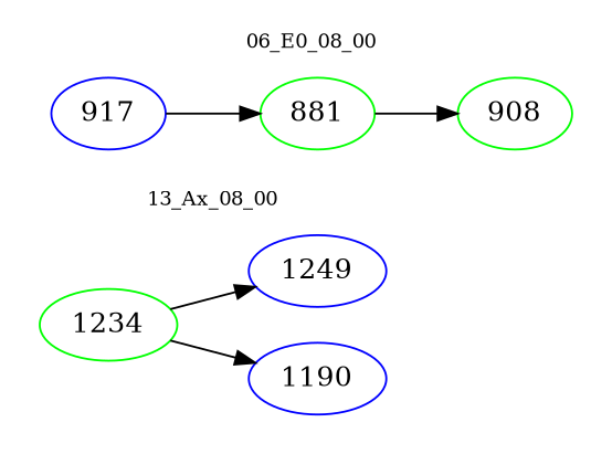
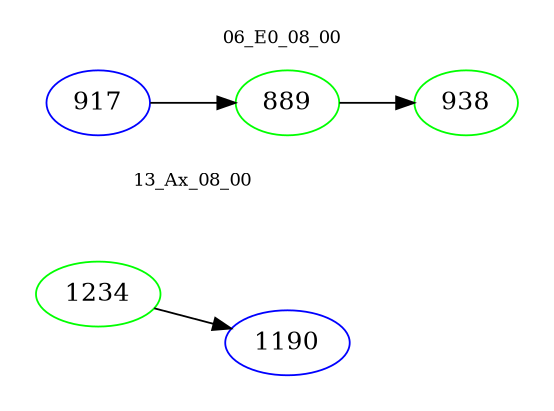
  digraph {
    rankdir=LR
    node [color=green]
    edge [color=black]
    n1 [label=1234]
    n2 [color=blue label=1190]
-   n3 [color=blue label=1249]
-   n4 [label=881]
+   n4 [label=889]
    n5 [color=blue label=917]
-   n6 [label=908]
+   n6 [label=938]
    subgraph cluster_1 {
      color=white
      fontsize=10
      label="13_Ax_08_00"
      n1
      n2
-     n3
    }
    subgraph cluster_2 {
      color=white
      fontsize=10
      label="06_E0_08_00"
      n4
      n5
      n6
    }
    n1 -> n2
-   n1 -> n3
    n4 -> n6
    n5 -> n4
  }
